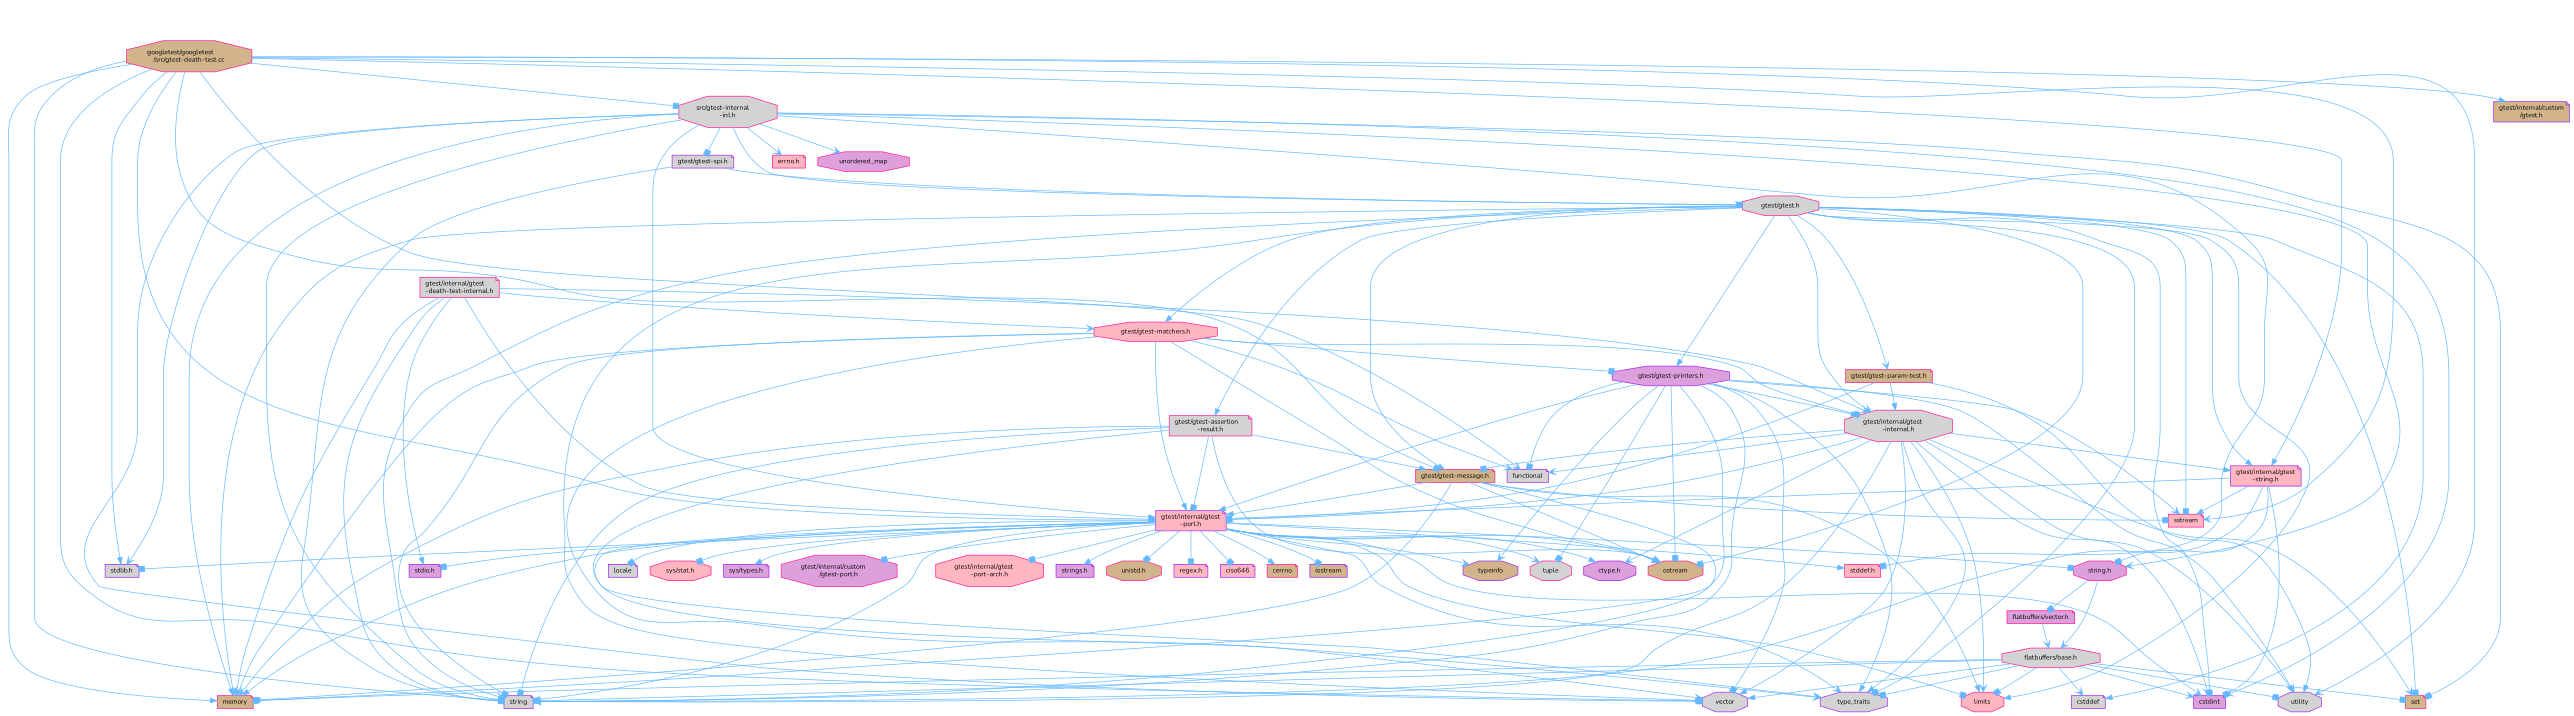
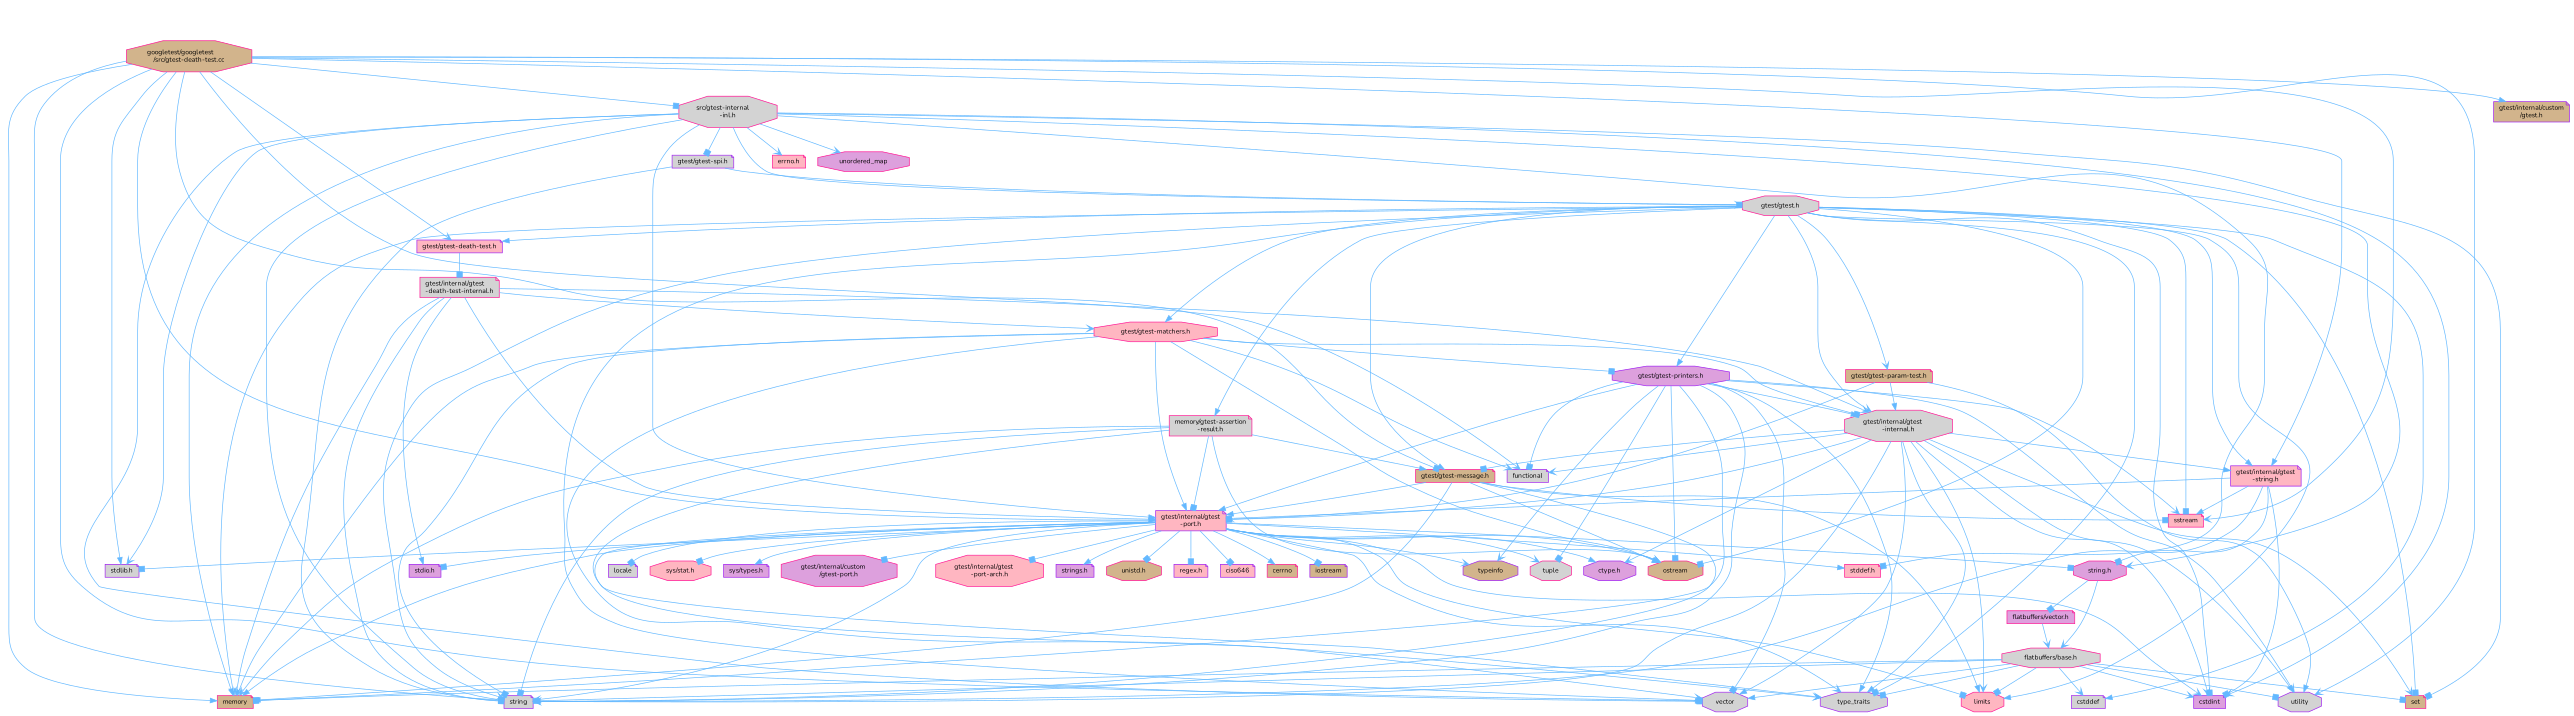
  digraph {
    fontname=Nunito
    node [color=deeppink fillcolor=lightgrey fontname=Nunito fontsize=10 shape=note style=filled]
    edge [arrowhead=box color=steelblue1 fontname=Nunito fontsize=10 labelfontname=Helvetica labelfontsize=10 style=solid]
    n1 [fillcolor=tan fontcolor=black height=0.2 label="googletest/googletest\l/src/gtest-death-test.cc" shape=octagon width=0.4]
+   n2 [color=purple fillcolor=lightpink height=0.2 label="gtest/gtest-death-test.h" width=0.4]
    n3 [fillcolor=tan height=0.2 label=memory width=0.4]
    n4 [color=purple height=0.2 label=string width=0.4]
    n5 [color=purple height=0.2 label=functional width=0.4]
    n6 [fillcolor=lightpink height=0.2 label=sstream width=0.4]
    n7 [color=purple height=0.2 label=utility shape=octagon width=0.4]
    n8 [color=purple height=0.2 label=vector shape=octagon width=0.4]
    n9 [color=purple fillcolor=lightpink height=0.2 label="gtest/internal/gtest\l-port.h" width=0.4]
    n10 [color=purple height=0.2 label="stdlib.h" width=0.4]
    n11 [fillcolor=tan height=0.2 label="gtest/gtest-message.h" width=0.4]
    n12 [color=purple fillcolor=lightpink height=0.2 label="gtest/internal/gtest\l-string.h" width=0.4]
    n13 [color=purple fillcolor=tan height=0.2 label="gtest/internal/custom\l/gtest.h" width=0.4]
    n14 [height=0.2 label="src/gtest-internal\l-inl.h" shape=octagon width=0.4]
    n15 [height=0.2 label="gtest/internal/gtest\l-death-test-internal.h" width=0.4]
    n16 [color=purple fillcolor=plum height=0.2 label="stdio.h" width=0.4]
    n17 [fillcolor=tan height=0.2 label=ostream shape=octagon width=0.4]
    n18 [color=purple height=0.2 label=type_traits shape=octagon width=0.4]
    n19 [height=0.2 label=tuple shape=octagon width=0.4]
    n20 [color=purple fillcolor=tan height=0.2 label=typeinfo shape=octagon width=0.4]
    n21 [color=purple fillcolor=plum height=0.2 label="ctype.h" shape=octagon width=0.4]
    n22 [fillcolor=plum height=0.2 label="string.h" shape=octagon width=0.4]
    n23 [color=purple fillcolor=plum height=0.2 label=cstdint width=0.4]
    n24 [fillcolor=lightpink height=0.2 label=limits shape=octagon width=0.4]
    n25 [color=purple fillcolor=lightpink height=0.2 label=ciso646 width=0.4]
    n26 [fillcolor=lightpink height=0.2 label="stddef.h" width=0.4]
    n27 [fillcolor=tan height=0.2 label=cerrno width=0.4]
    n28 [color=purple fillcolor=tan height=0.2 label=iostream width=0.4]
    n29 [color=purple height=0.2 label=locale width=0.4]
    n30 [fillcolor=lightpink height=0.2 label="sys/stat.h" shape=octagon width=0.4]
    n31 [color=purple fillcolor=plum height=0.2 label="sys/types.h" width=0.4]
    n32 [fillcolor=plum height=0.2 label="gtest/internal/custom\l/gtest-port.h" shape=octagon width=0.4]
    n33 [fillcolor=lightpink height=0.2 label="gtest/internal/gtest\l-port-arch.h" shape=octagon width=0.4]
    n34 [color=purple fillcolor=plum height=0.2 label="strings.h" width=0.4]
    n35 [fillcolor=tan height=0.2 label="unistd.h" shape=octagon width=0.4]
    n36 [color=purple fillcolor=lightpink height=0.2 label="regex.h" width=0.4]
    n37 [fillcolor=tan height=0.2 label=set width=0.4]
    n38 [fillcolor=lightpink height=0.2 label="errno.h" width=0.4]
    n39 [fillcolor=plum height=0.2 label=unordered_map shape=octagon width=0.4]
    n40 [color=purple height=0.2 label="gtest/gtest-spi.h" width=0.4]
    n41 [height=0.2 label="gtest/gtest.h" shape=octagon width=0.4]
    n42 [fillcolor=lightpink height=0.2 label="gtest/gtest-matchers.h" shape=octagon width=0.4]
    n43 [height=0.2 label="gtest/internal/gtest\l-internal.h" shape=octagon width=0.4]
    n44 [color=purple fillcolor=plum height=0.2 label="gtest/gtest-printers.h" shape=octagon width=0.4]
    n45 [height=0.2 label="flatbuffers/base.h" shape=octagon width=0.4]
    n46 [fillcolor=plum height=0.2 label="flatbuffers/vector.h" width=0.4]
    n47 [color=purple height=0.2 label=cstddef width=0.4]
-   n48 [height=0.2 label="gtest/gtest-assertion\l-result.h" width=0.4]
+   n48 [height=0.2 label="memory/gtest-assertion\l-result.h" width=0.4]
    n49 [fillcolor=tan height=0.2 label="gtest/gtest-param-test.h" width=0.4]
+   n1 -> n2 [arrowhead=vee]
    n1 -> n3 [arrowhead=normal]
    n1 -> n4
    n1 -> n5 [arrowhead=vee]
    n1 -> n6 [arrowhead=vee]
    n1 -> n7 [arrowhead=vee]
    n1 -> n8 [arrowhead=normal]
    n1 -> n9 [arrowhead=normal]
    n1 -> n10 [arrowhead=normal]
    n1 -> n11
    n1 -> n12 [arrowhead=normal]
    n1 -> n13 [arrowhead=normal]
    n1 -> n14
+   n2 -> n15
    n9 -> n3 [arrowhead=normal]
    n9 -> n4 [arrowhead=vee]
    n9 -> n8 [arrowhead=vee]
    n9 -> n10
    n9 -> n16
    n9 -> n17 [arrowhead=vee]
    n9 -> n18 [arrowhead=vee]
    n9 -> n19 [arrowhead=vee]
    n9 -> n20 [arrowhead=vee]
    n9 -> n21 [arrowhead=normal]
    n9 -> n22
    n9 -> n23 [arrowhead=vee]
    n9 -> n24
    n9 -> n25
    n9 -> n26 [arrowhead=normal]
    n9 -> n27 [arrowhead=normal]
    n9 -> n28
    n9 -> n29
    n9 -> n30
    n9 -> n31 [arrowhead=normal]
    n9 -> n32
    n9 -> n33
    n9 -> n34 [arrowhead=normal]
    n9 -> n35
    n9 -> n36
    n11 -> n3 [arrowhead=normal]
    n11 -> n4 [arrowhead=normal]
    n11 -> n6
    n11 -> n9 [arrowhead=normal]
    n11 -> n17 [arrowhead=normal]
    n11 -> n24 [arrowhead=normal]
    n12 -> n4 [arrowhead=normal]
    n12 -> n6 [arrowhead=normal]
    n12 -> n9 [arrowhead=vee]
    n12 -> n22
    n12 -> n23
    n14 -> n3 [arrowhead=normal]
    n14 -> n4
    n14 -> n8
    n14 -> n9 [arrowhead=normal]
    n14 -> n10 [arrowhead=vee]
    n14 -> n22 [arrowhead=vee]
    n14 -> n23 [arrowhead=vee]
    n14 -> n26
    n14 -> n37
    n14 -> n38 [arrowhead=vee]
    n14 -> n39 [arrowhead=vee]
    n14 -> n40
    n14 -> n41
    n15 -> n3 [arrowhead=vee]
    n15 -> n4
    n15 -> n9 [arrowhead=vee]
    n15 -> n16 [arrowhead=normal]
    n15 -> n42 [arrowhead=vee]
    n15 -> n43 [arrowhead=vee]
    n22 -> n45 [arrowhead=vee]
    n22 -> n46
    n40 -> n4
    n40 -> n41 [arrowhead=vee]
+   n41 -> n2 [arrowhead=normal]
    n41 -> n3 [arrowhead=vee]
    n41 -> n4 [arrowhead=vee]
    n41 -> n6
    n41 -> n8
    n41 -> n11 [arrowhead=normal]
    n41 -> n12 [arrowhead=normal]
    n41 -> n17
    n41 -> n18
    n41 -> n23
    n41 -> n24 [arrowhead=normal]
    n41 -> n37
    n41 -> n42 [arrowhead=normal]
    n41 -> n43 [arrowhead=vee]
    n41 -> n44 [arrowhead=normal]
    n41 -> n47 [arrowhead=normal]
    n41 -> n48 [arrowhead=normal]
    n41 -> n49 [arrowhead=vee]
    n42 -> n3 [arrowhead=vee]
    n42 -> n4
    n42 -> n5 [arrowhead=vee]
    n42 -> n9 [arrowhead=normal]
    n42 -> n17 [arrowhead=normal]
    n42 -> n18 [arrowhead=vee]
    n42 -> n43
    n42 -> n44
    n43 -> n4 [arrowhead=vee]
    n43 -> n5 [arrowhead=vee]
    n43 -> n7 [arrowhead=normal]
    n43 -> n8 [arrowhead=normal]
    n43 -> n9
    n43 -> n11
    n43 -> n12 [arrowhead=normal]
    n43 -> n18 [arrowhead=normal]
    n43 -> n21 [arrowhead=vee]
    n43 -> n23 [arrowhead=vee]
    n43 -> n24 [arrowhead=vee]
    n43 -> n37 [arrowhead=vee]
    n44 -> n3
    n44 -> n4 [arrowhead=vee]
    n44 -> n5
    n44 -> n6 [arrowhead=vee]
    n44 -> n7 [arrowhead=vee]
    n44 -> n8
    n44 -> n9 [arrowhead=normal]
    n44 -> n17
    n44 -> n18 [arrowhead=normal]
    n44 -> n19
    n44 -> n20 [arrowhead=vee]
    n44 -> n43 [arrowhead=normal]
    n45 -> n3
    n45 -> n4
    n45 -> n7
    n45 -> n8 [arrowhead=normal]
    n45 -> n18
    n45 -> n23 [arrowhead=vee]
    n45 -> n24
    n45 -> n37
    n45 -> n47 [arrowhead=vee]
    n46 -> n45 [arrowhead=vee]
    n48 -> n3 [arrowhead=vee]
    n48 -> n4
    n48 -> n9
    n48 -> n11 [arrowhead=normal]
    n48 -> n17 [arrowhead=vee]
    n48 -> n18 [arrowhead=vee]
    n49 -> n7 [arrowhead=normal]
    n49 -> n9
    n49 -> n43 [arrowhead=normal]
  }
